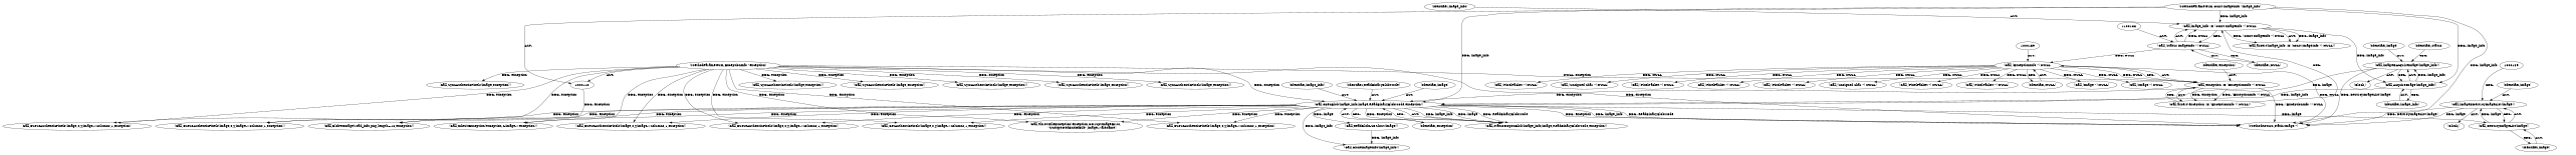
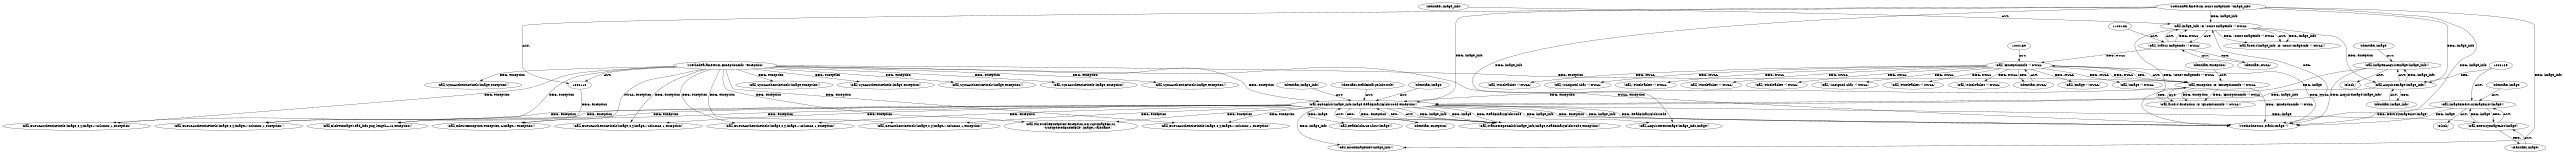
  digraph {
    n1 [label="(Call,image=DestroyImageList(image))"]
    n2 [label="(Call,DestroyImageList(image))"]
    n3 [label="(Block,)"]
    n4 [label="(MethodReturn,static Image *)"]
    n5 [label="(Identifier,image)"]
    n6 [label="(Call,OpenBlob(image_info,image,ReadBinaryBlobMode,exception))"]
    n7 [label="(Call,BlobToImage(read_info,png,length+16,exception))"]
    n8 [label="(Call,QueueAuthenticPixels(image,0,y,image->columns,1,exception))"]
    n9 [label="(Call,QueueAuthenticPixels(image,0,y,image->columns,1,exception))"]
    n10 [label="(Call,ReadBlobLSBShort(image))"]
    n11 [label="(Call,InheritException(exception,&image->exception))"]
    n12 [label="(Call,QueueAuthenticPixels(image,0,y,image->columns,1,exception))"]
    n13 [label="(Call,QueueAuthenticPixels(image,0,y,image->columns,1,exception))"]
    n14 [label="(Call,GetAuthenticPixels(image,0,y,image->columns,1,exception))"]
    n15 [label="(Call,ThrowFileException(exception,CorruptImageError,\n              \"UnexpectedEndOfFile\",image->filename))"]
    n16 [label="(Call,QueueAuthenticPixels(image,0,y,image->columns,1,exception))"]
    n17 [label="(Call,CloneImageInfo(image_info))"]
+   n18 [label="(Call,AcquireNextImage(image_info,image))"]
    n19 [label="(Identifier,exception)"]
    n20 [label="(Call,status=OpenBlob(image_info,image,ReadBinaryBlobMode,exception))"]
    n21 [label="(Call,AcquireImage(image_info))"]
    n22 [label="(Call,image=AcquireImage(image_info))"]
    n23 [label="(Identifier,image_info)"]
    n24 [label="(Block,)"]
    n25 [label="(Call,image_info != (const ImageInfo *) NULL)"]
    n26 [label="(Call,(status ImageInfo *) NULL)"]
    n27 [label="(Call,assert(image_info != (const ImageInfo *) NULL))"]
    n28 [label="(Call,(ExceptionInfo *) NULL)"]
    n29 [label="(Identifier,NULL)"]
    n30 [label="(MethodParameterIn,const ImageInfo *image_info)"]
    1000113
    n32 [label="(Call,exception != (ExceptionInfo *) NULL)"]
    n33 [label="(Call,(PixelPacket *) NULL)"]
    n34 [label="(Call,(unsigned char *) NULL)"]
    n35 [label="(Call,(PixelPacket *) NULL)"]
    n36 [label="(Call,(PixelPacket *) NULL)"]
    n37 [label="(Call,(PixelPacket *) NULL)"]
    n38 [label="(Call,(unsigned char *) NULL)"]
    n39 [label="(Call,(PixelPacket *) NULL)"]
    n40 [label="(Call,(PixelPacket *) NULL)"]
    n41 [label="(Identifier,NULL)"]
    n42 [label="(Call,(Image *) NULL)"]
    n43 [label="(Call,(Image *) NULL)"]
    n44 [label="(Call,assert(exception != (ExceptionInfo *) NULL))"]
    n45 [label="(MethodParameterIn,ExceptionInfo *exception)"]
    n46 [label="(Call,SyncAuthenticPixels(image,exception))"]
    n47 [label="(Call,SyncAuthenticPixels(image,exception))"]
    n48 [label="(Call,SyncAuthenticPixels(image,exception))"]
    n49 [label="(Call,SyncAuthenticPixels(image,exception))"]
    n50 [label="(Call,SyncAuthenticPixels(image,exception))"]
    n51 [label="(Call,SyncAuthenticPixels(image,exception))"]
    n52 [label="(Identifier,image)"]
    n53 [label="(Identifier,exception)"]
    n54 [label="(Identifier,image_info)"]
    n55 [label="(Identifier,image_info)"]
    n56 [label="(Identifier,ReadBinaryBlobMode)"]
    n57 [label="(Identifier,image)"]
    n58 [label="(Identifier,image)"]
-   n59 [label="(Identifier,status)"]
    1000189
    n61 [label=1100138]
    1000159
    n1 -> n2 [label="CFG: "]
    n1 -> n3 [label="AST: "]
    n1 -> n4 [label="DDG: DestroyImageList(image)"]
    n1 -> n4 [label="DDG: image"]
    n2 -> n1 [label="AST: "]
    n2 -> n1 [label="DDG: image"]
    n2 -> n5 [label="CFG: "]
    n5 -> n2 [label="AST: "]
    n6 -> n2 [label="DDG: image"]
    n6 -> n4 [label="DDG: ReadBinaryBlobMode"]
    n6 -> n4 [label="DDG: exception"]
    n6 -> n4 [label="DDG: image_info"]
    n6 -> n7 [label="DDG: exception"]
    n6 -> n8 [label="DDG: exception"]
    n6 -> n9 [label="DDG: exception"]
    n6 -> n10 [label="DDG: image"]
    n6 -> n11 [label="DDG: exception"]
    n6 -> n12 [label="DDG: exception"]
    n6 -> n13 [label="DDG: exception"]
    n6 -> n14 [label="DDG: exception"]
    n6 -> n15 [label="DDG: exception"]
    n6 -> n16 [label="DDG: exception"]
    n6 -> n17 [label="DDG: image_info"]
+   n6 -> n18 [label="DDG: image_info"]
    n6 -> n19 [label="CFG: "]
    n6 -> n20 [label="AST: "]
    n6 -> n20 [label="DDG: image_info"]
    n6 -> n20 [label="DDG: image"]
    n6 -> n20 [label="DDG: ReadBinaryBlobMode"]
    n6 -> n20 [label="DDG: exception"]
    n19 -> n6 [label="AST: "]
    n20 -> n6 [label="CFG: "]
    n21 -> n6 [label="DDG: image_info"]
    n21 -> n22 [label="AST: "]
    n21 -> n22 [label="DDG: image_info"]
    n21 -> n23 [label="CFG: "]
-   n22 -> n4 [label="DDG: DestroyImageList(image)"]
+   n22 -> n4 [label="DDG: AcquireImage(image_info)"]
    n22 -> n6 [label="DDG: image"]
-   n22 -> n21 [label="CFG: "]
+   1000189 -> n21 [label="CFG: "]
    n22 -> n24 [label="AST: "]
    n23 -> n21 [label="AST: "]
-   n25 -> n21 [label="DDG: image_info"]
-   n25 -> n26 [label="CFG: "]
+   n25 -> n4 [label="DDG: (const ImageInfo *) NULL"]
+   n25 -> n21 [label="DDG: exception"]
+   n25 -> n26 [label="AST: "]
    n25 -> n27 [label="AST: "]
    n25 -> n27 [label="DDG: image_info"]
    n25 -> n27 [label="DDG: (const ImageInfo *) NULL"]
    n26 -> n25 [label="AST: "]
    n26 -> n25 [label="DDG: NULL"]
    n26 -> n28 [label="DDG: NULL"]
    n26 -> n29 [label="CFG: "]
    n28 -> n4 [label="DDG: NULL"]
    n28 -> n32 [label="AST: "]
    n28 -> n32 [label="DDG: NULL"]
    n28 -> n33 [label="DDG: NULL"]
    n28 -> n34 [label="DDG: NULL"]
    n28 -> n35 [label="DDG: NULL"]
    n28 -> n36 [label="DDG: NULL"]
    n28 -> n37 [label="DDG: NULL"]
    n28 -> n38 [label="DDG: NULL"]
    n28 -> n39 [label="DDG: NULL"]
    n28 -> n40 [label="DDG: NULL"]
    n28 -> n41 [label="CFG: "]
    n28 -> n42 [label="DDG: NULL"]
    n28 -> n43 [label="DDG: NULL"]
    n29 -> n26 [label="AST: "]
    n30 -> n4 [label="DDG: image_info"]
    n30 -> n6 [label="DDG: image_info"]
-   n10 -> n17 [label="DDG: image_info"]
+   n30 -> n17 [label="DDG: image_info"]
+   n30 -> n18 [label="DDG: image_info"]
    n30 -> n21 [label="DDG: image_info"]
    n30 -> n25 [label="DDG: image_info"]
    n30 -> 1000113 [label="AST: "]
    1000113 -> n7 [label="DDG: exception"]
    n32 -> n4 [label="DDG: (ExceptionInfo *) NULL"]
    n32 -> n6 [label="DDG: exception"]
    n32 -> n28 [label="CFG: "]
    n32 -> n44 [label="AST: "]
    n32 -> n44 [label="DDG: exception"]
    n32 -> n44 [label="DDG: (ExceptionInfo *) NULL"]
    n41 -> n28 [label="AST: "]
    n44 -> n25 [label="CFG: "]
    n44 -> n32 [label="CFG: "]
-   n45 -> n4 [label="DDG: exception"]
+   n45 -> n4 [label="NULL: exception"]
    n45 -> n6 [label="DDG: exception"]
    n45 -> n8 [label="DDG: exception"]
    n45 -> n9 [label="DDG: exception"]
-   n45 -> n11 [label="DDG: exception"]
+   n45 -> n11 [label="NULL: exception"]
    n45 -> n12 [label="DDG: exception"]
    n45 -> n13 [label="DDG: exception"]
    n45 -> n14 [label="DDG: exception"]
    n45 -> n15 [label="DDG: exception"]
    n45 -> n16 [label="DDG: exception"]
    n45 -> 1000113 [label="AST: "]
-   n45 -> n32 [label="NULL: exception"]
+   n45 -> n32 [label="DDG: exception"]
    n45 -> n46 [label="DDG: exception"]
    n45 -> n47 [label="DDG: exception"]
    n45 -> n48 [label="DDG: exception"]
    n45 -> n49 [label="DDG: exception"]
    n45 -> n50 [label="DDG: exception"]
    n45 -> n51 [label="DDG: exception"]
    n52 -> n1 [label="AST: "]
    n53 -> n32 [label="AST: "]
    n54 -> n25 [label="AST: "]
    n55 -> n6 [label="AST: "]
    n56 -> n6 [label="AST: "]
    n57 -> n22 [label="AST: "]
    n58 -> n6 [label="AST: "]
-   n59 -> n22 [label="CFG: "]
-   1000189 -> n1 [label="CFG: "]
+   1000189 -> n1 [label="AST: "]
    n61 -> n26 [label="AST: "]
    1000159 -> n28 [label="AST: "]
  }
